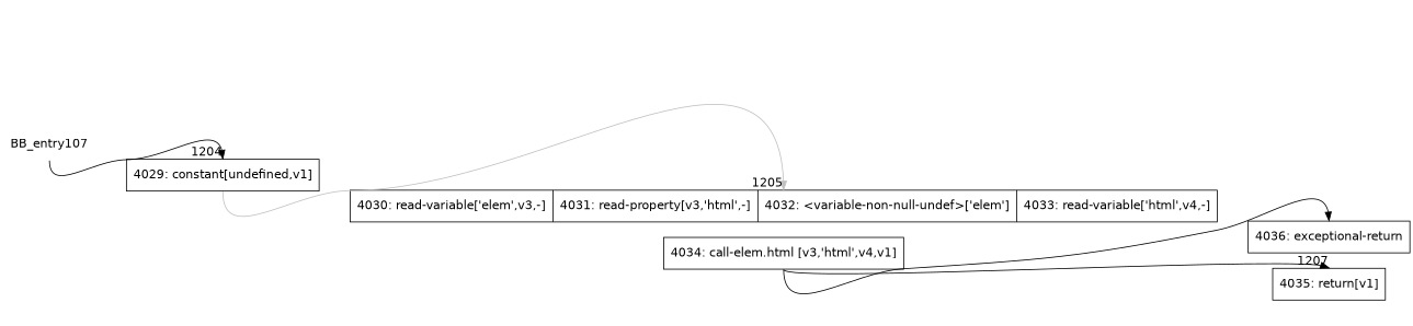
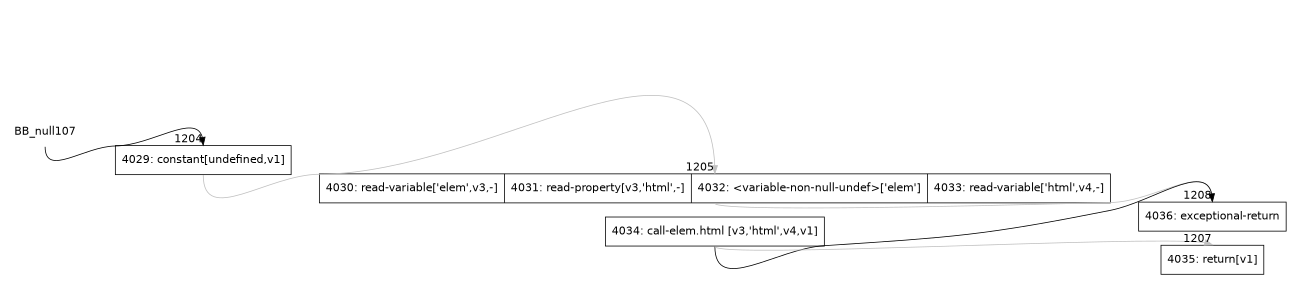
  digraph {
    fontname="DejaVu Sans"
    rankdir=LR
    node [fontname="DejaVu Sans" shape=record]
    edge [fontname="DejaVu Sans" headport=n tailport=s]
-   BB_entry107 [shape=none]
+   BB_entry107 [shape=none label=BB_null107]
    n2 [label="{4029: constant[undefined,v1]}"]
    n3 [label="{4030: read-variable['elem',v3,-]|4031: read-property[v3,'html',-]|4032: \<variable-non-null-undef\>['elem']|4033: read-variable['html',v4,-]}"]
    n4 [label="{4036: exceptional-return}"]
    n5 [label="{4034: call-elem.html [v3,'html',v4,v1]}"]
    n6 [label="{4035: return[v1]}"]
    BB_entry107 -> n2 [headlabel="    1204"]
    n2 -> n3 [color=gray headlabel="      1205"]
+   n3 -> n4 [color=gray headlabel="      1208"]
    n5 -> n4 [color=black]
-   n5 -> n6 [headlabel="      1207"]
+   n5 -> n6 [headlabel="      1207" color=gray]
  }
